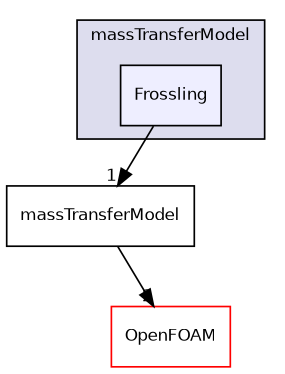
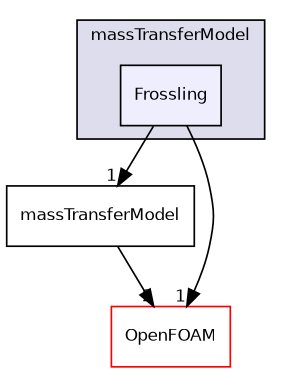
  digraph {
    compound=true
    node [fontname=Helvetica fontsize=10 shape=box]
    edge [headlabel=1 labeldistance=1.5 labelfontname=Helvetica labelfontsize=10]
    n1 [fillcolor="#eeeeff" label=Frossling pencolor=black style=filled]
    n2 [label=massTransferModel]
    n3 [color=red label=OpenFOAM]
    subgraph cluster_1 {
      bgcolor="#ddddee"
      fontname=Helvetica
      fontsize=10
      label=massTransferModel
      pencolor=black
      n1
    }
    n1 -> n2
+   n1 -> n3
    n2 -> n3 [headlabel=2]
  }
